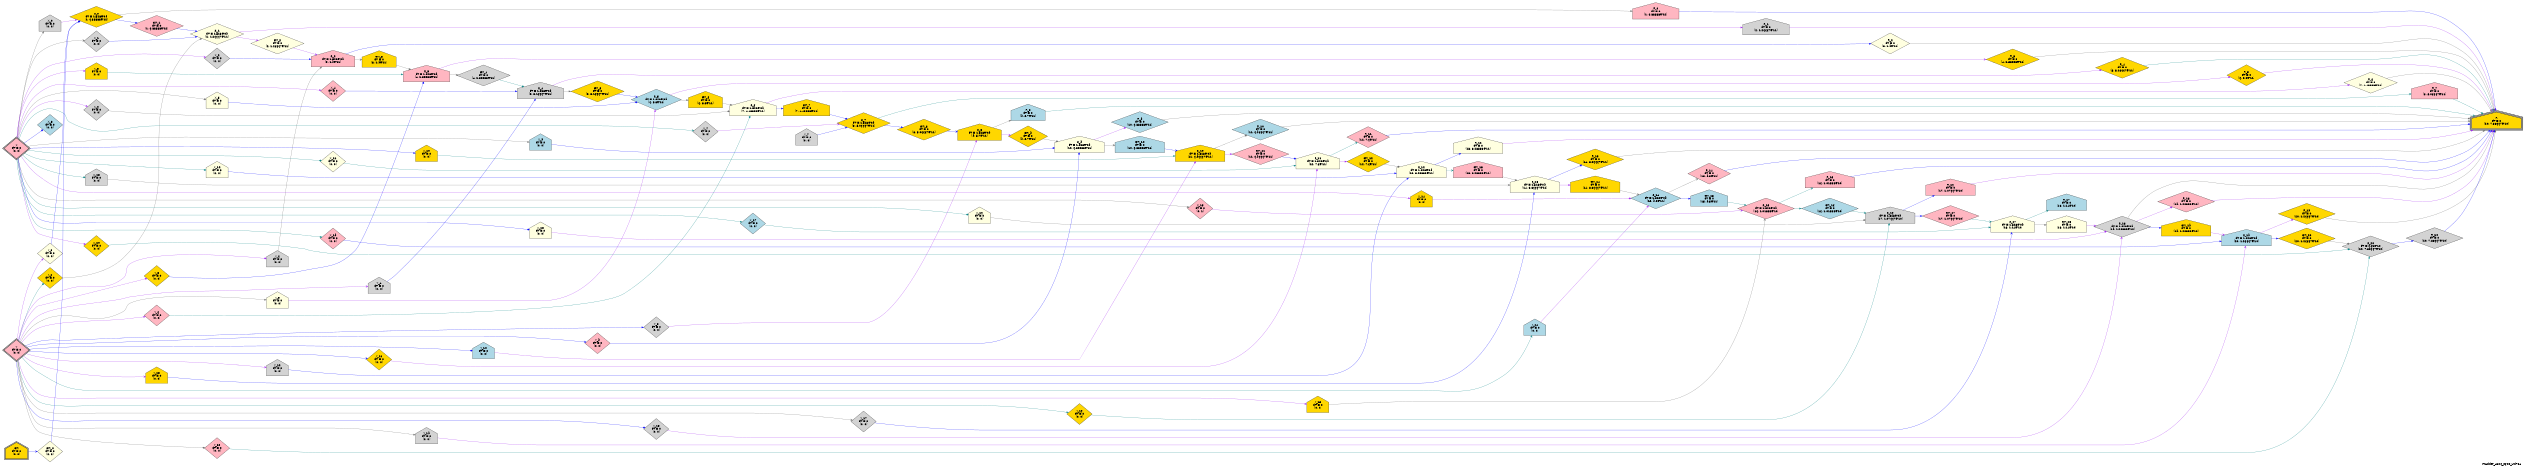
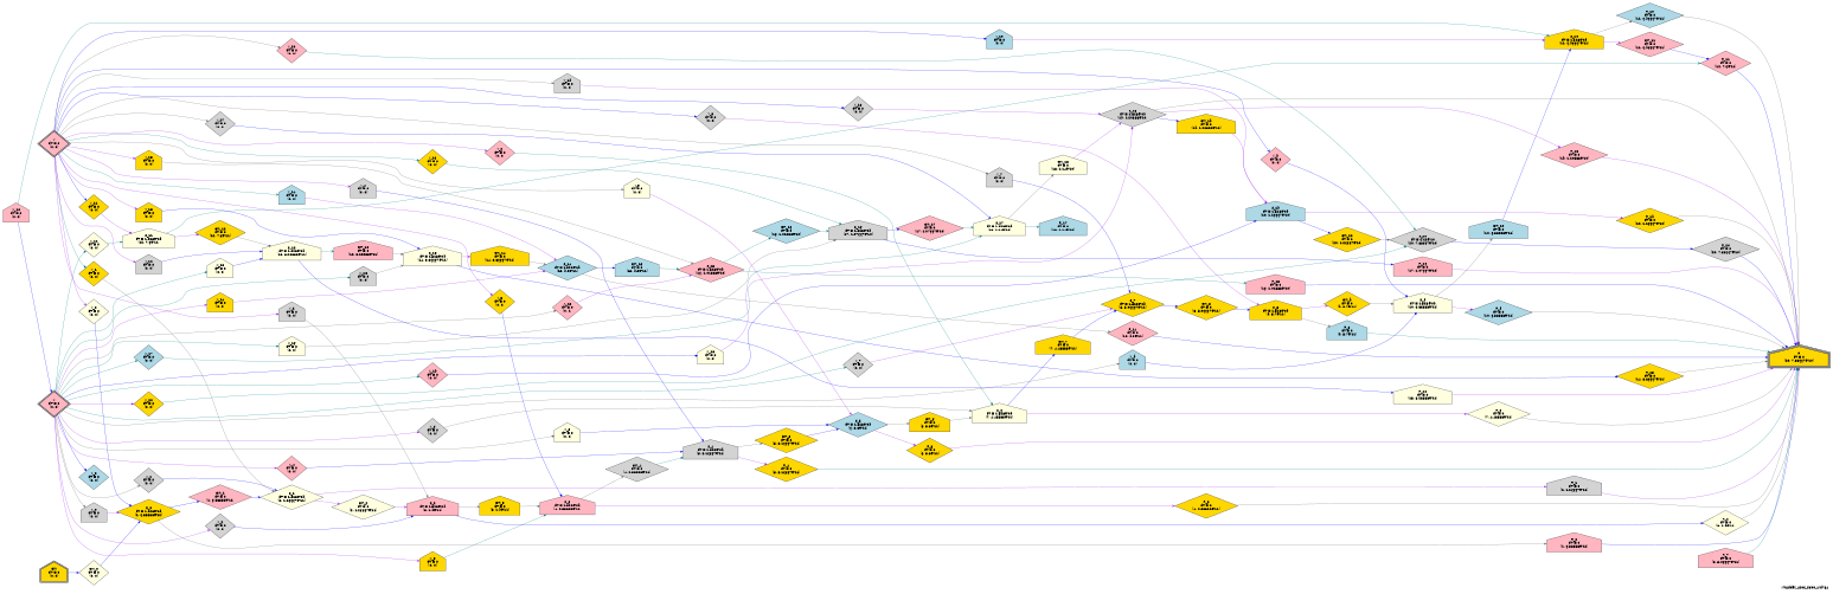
  digraph {
    fontname="DejaVu Sans"
    label=IntAdder_4206_F600_uid784
    labeljust=right
    labelloc=bottom
    nodesep=0.25
    rankdir=LR
    ranksep=0.5
    node [color=black fillcolor=gold fontname="DejaVu Sans" peripheries=1 shape=diamond style=filled]
    edge [arrowhead=normal arrowsize=1.0 arrowtail=normal color=blue dir=forward fontname="DejaVu Sans"]
    n1 [fillcolor=lightpink label="X\ndT = 0\n(0, 0)" peripheries=2 style="bold, filled,filled"]
    n2 [fillcolor=lightpink label="Y\ndT = 0\n(0, 0)" peripheries=2 style="bold, filled,filled"]
    n3 [label="Cin\ndT = 0\n(0, 0)" peripheries=2 shape=house style="bold, filled,filled"]
    n4 [label="R\ndT = 0\n(20, 7.88667e-10)" peripheries=3 shape=house style="bold, filled,filled"]
    n5 [fillcolor=lightgrey label="X_0\ndT = 0\n(0, 0)" shape=house]
    n6 [fillcolor=lightgrey label="X_1\ndT = 0\n(0, 0)"]
    n7 [fillcolor=lightgrey label="X_2\ndT = 0\n(0, 0)"]
    n8 [label="X_3\ndT = 0\n(0, 0)" shape=house]
    n9 [fillcolor=lightpink label="X_4\ndT = 0\n(0, 0)"]
    n10 [fillcolor=lightyellow label="X_5\ndT = 0\n(0, 0)" shape=house]
    n11 [fillcolor=lightgrey label="X_6\ndT = 0\n(0, 0)"]
    n12 [fillcolor=lightgrey label="X_7\ndT = 0\n(0, 0)"]
    n13 [fillcolor=lightblue label="X_8\ndT = 0\n(0, 0)"]
    n14 [fillcolor=lightblue label="X_9\ndT = 0\n(0, 0)" shape=house]
-   n15 [label="X_10\ndT = 0\n(0, 0)" shape=house]
+   n15 [fillcolor=lightpink label="X_10\ndT = 0\n(0, 0)" shape=house]
    n16 [fillcolor=lightyellow label="X_11\ndT = 0\n(0, 0)"]
    n17 [fillcolor=lightyellow label="X_12\ndT = 0\n(0, 0)" shape=house]
    n18 [fillcolor=lightgrey label="X_13\ndT = 0\n(0, 0)" shape=house]
    n19 [label="X_14\ndT = 0\n(0, 0)" shape=house]
    n20 [fillcolor=lightpink label="X_15\ndT = 0\n(0, 1)"]
    n21 [fillcolor=lightyellow label="X_16\ndT = 0\n(0, 0)" shape=house]
    n22 [fillcolor=lightblue label="X_17\ndT = 0\n(0, 0)"]
    n23 [fillcolor=lightyellow label="X_18\ndT = 0\n(0, 0)" shape=house]
    n24 [fillcolor=lightpink label="X_19\ndT = 0\n(0, 0)"]
    n25 [label="X_20\ndT = 0\n(0, 0)"]
    n26 [fillcolor=lightyellow label="Y_0\ndT = 0\n(0, 0)"]
    n27 [label="Y_1\ndT = 0\n(0, 0)"]
    n28 [fillcolor=lightgrey label="Y_2\ndT = 0\n(0, 0)" shape=house]
    n29 [label="Y_3\ndT = 0\n(0, 0)"]
    n30 [fillcolor=lightgrey label="Y_4\ndT = 0\n(0, 0)" shape=house]
    n31 [fillcolor=lightyellow label="Y_5\ndT = 0\n(0, 0)" shape=house]
    n32 [fillcolor=lightpink label="Y_6\ndT = 0\n(0, 0)"]
    n33 [fillcolor=lightgrey label="Y_7\ndT = 0\n(0, 0)" shape=house]
    n34 [fillcolor=lightgrey label="Y_8\ndT = 0\n(0, 0)"]
    n35 [fillcolor=lightpink label="Y_9\ndT = 0\n(0, 0)"]
    n36 [fillcolor=lightblue label="Y_10\ndT = 0\n(0, 0)" shape=house]
    n37 [label="Y_11\ndT = 0\n(0, 0)"]
    n38 [fillcolor=lightgrey label="Y_12\ndT = 0\n(0, 0)" shape=house]
    n39 [label="Y_13\ndT = 0\n(0, 0)" shape=house]
    n40 [fillcolor=lightblue label="Y_14\ndT = 0\n(0, 0)" shape=house]
    n41 [label="Y_15\ndT = 0\n(0, 0)" shape=house]
    n42 [label="Y_16\ndT = 0\n(0, 0)"]
    n43 [fillcolor=lightgrey label="Y_17\ndT = 0\n(0, 0)"]
    n44 [fillcolor=lightgrey label="Y_18\ndT = 0\n(0, 0)"]
    n45 [fillcolor=lightgrey label="Y_19\ndT = 0\n(0, 0)" shape=house]
    n46 [fillcolor=lightpink label="Y_20\ndT = 0\n(0, 0)"]
    n47 [fillcolor=lightyellow label="Cin_0\ndT = 0\n(0, 0)"]
    n48 [label="S_0\ndT = 1.523e-09\n(1, 6.33333e-12)"]
    n49 [fillcolor=lightyellow label="S_1\ndT = 1.523e-09\n(2, 1.26667e-11)"]
    n50 [fillcolor=lightpink label="S_2\ndT = 1.523e-09\n(3, 1.9e-11)" shape=house]
    n51 [fillcolor=lightpink label="S_3\ndT = 1.523e-09\n(4, 2.53333e-11)" shape=house]
    n52 [fillcolor=lightgrey label="S_4\ndT = 1.523e-09\n(5, 3.16667e-11)" shape=house]
    n53 [fillcolor=lightblue label="S_5\ndT = 1.523e-09\n(6, 3.8e-11)"]
    n54 [fillcolor=lightyellow label="S_6\ndT = 1.523e-09\n(7, 4.43333e-11)" shape=house]
    n55 [label="S_7\ndT = 1.523e-09\n(8, 5.06667e-11)"]
    n56 [fillcolor=lightyellow label="S_9\ndT = 1.523e-09\n(10, 6.33333e-11)" shape=house]
    n57 [label="S_10\ndT = 1.523e-09\n(11, 6.96667e-11)" shape=house]
    n58 [fillcolor=lightyellow label="S_11\ndT = 1.523e-09\n(12, 7.6e-11)" shape=house]
    n59 [fillcolor=lightyellow label="S_12\ndT = 1.523e-09\n(13, 8.23333e-11)" shape=house]
    n60 [fillcolor=lightyellow label="S_13\ndT = 1.523e-09\n(14, 8.86667e-11)" shape=house]
    n61 [fillcolor=lightblue label="S_14\ndT = 1.523e-09\n(15, 9.5e-11)"]
    n62 [fillcolor=lightpink label="S_15\ndT = 1.523e-09\n(16, 1.01333e-10)"]
    n63 [fillcolor=lightgrey label="S_16\ndT = 1.523e-09\n(17, 1.07667e-10)" shape=house]
    n64 [fillcolor=lightyellow label="S_17\ndT = 1.523e-09\n(18, 1.14e-10)" shape=house]
    n65 [fillcolor=lightgrey label="S_18\ndT = 1.523e-09\n(19, 1.20333e-10)"]
    n66 [fillcolor=lightblue label="S_19\ndT = 1.523e-09\n(20, 1.26667e-10)" shape=house]
    n67 [fillcolor=lightgrey label="S_20\ndT = 6.62e-10\n(20, 7.88667e-10)"]
    n68 [label="S_8\ndT = 1.523e-09\n(9, 5.7e-11)" shape=house]
    n69 [fillcolor=lightpink label="R_0\ndT = 0\n(1, 6.33333e-12)" shape=house]
    n70 [fillcolor=lightpink label="Cin_1\ndT = 0\n(1, 6.33333e-12)"]
    n71 [fillcolor=lightgrey label="R_1\ndT = 0\n(2, 1.26667e-11)" shape=house]
    n72 [fillcolor=lightyellow label="Cin_2\ndT = 0\n(2, 1.26667e-11)"]
    n73 [fillcolor=lightyellow label="R_2\ndT = 0\n(3, 1.9e-11)"]
    n74 [label="Cin_3\ndT = 0\n(3, 1.9e-11)" shape=house]
    n75 [label="R_3\ndT = 0\n(4, 2.53333e-11)"]
    n76 [fillcolor=lightgrey label="Cin_4\ndT = 0\n(4, 2.53333e-11)"]
    n77 [label="R_4\ndT = 0\n(5, 3.16667e-11)"]
    n78 [label="Cin_5\ndT = 0\n(5, 3.16667e-11)"]
    n79 [label="R_5\ndT = 0\n(6, 3.8e-11)"]
    n80 [label="Cin_6\ndT = 0\n(6, 3.8e-11)" shape=house]
    n81 [fillcolor=lightyellow label="R_6\ndT = 0\n(7, 4.43333e-11)"]
    n82 [label="Cin_7\ndT = 0\n(7, 4.43333e-11)" shape=house]
    n83 [fillcolor=lightpink label="R_7\ndT = 0\n(8, 5.06667e-11)" shape=house]
    n84 [label="Cin_8\ndT = 0\n(8, 5.06667e-11)"]
    n85 [fillcolor=lightblue label="R_8\ndT = 0\n(9, 5.7e-11)" shape=house]
    n86 [label="Cin_9\ndT = 0\n(9, 5.7e-11)"]
    n87 [fillcolor=lightblue label="R_9\ndT = 0\n(10, 6.33333e-11)"]
    n88 [fillcolor=lightblue label="Cin_10\ndT = 0\n(10, 6.33333e-11)" shape=house]
    n89 [fillcolor=lightblue label="R_10\ndT = 0\n(11, 6.96667e-11)"]
    n90 [fillcolor=lightpink label="Cin_11\ndT = 0\n(11, 6.96667e-11)"]
    n91 [fillcolor=lightpink label="R_11\ndT = 0\n(12, 7.6e-11)"]
    n92 [label="Cin_12\ndT = 0\n(12, 7.6e-11)"]
    n93 [fillcolor=lightyellow label="R_12\ndT = 0\n(13, 8.23333e-11)" shape=house]
    n94 [fillcolor=lightpink label="Cin_13\ndT = 0\n(13, 8.23333e-11)" shape=house]
    n95 [label="R_13\ndT = 0\n(14, 8.86667e-11)"]
    n96 [label="Cin_14\ndT = 0\n(14, 8.86667e-11)" shape=house]
    n97 [fillcolor=lightpink label="R_14\ndT = 0\n(15, 9.5e-11)"]
    n98 [fillcolor=lightblue label="Cin_15\ndT = 0\n(15, 9.5e-11)" shape=house]
    n99 [fillcolor=lightpink label="R_15\ndT = 0\n(16, 1.01333e-10)" shape=house]
    n100 [fillcolor=lightblue label="Cin_16\ndT = 0\n(16, 1.01333e-10)"]
    n101 [fillcolor=lightpink label="R_16\ndT = 0\n(17, 1.07667e-10)" shape=house]
    n102 [fillcolor=lightpink label="Cin_17\ndT = 0\n(17, 1.07667e-10)"]
    n103 [fillcolor=lightblue label="R_17\ndT = 0\n(18, 1.14e-10)" shape=house]
    n104 [fillcolor=lightyellow label="Cin_18\ndT = 0\n(18, 1.14e-10)" shape=house]
    n105 [fillcolor=lightpink label="R_18\ndT = 0\n(19, 1.20333e-10)"]
    n106 [label="Cin_19\ndT = 0\n(19, 1.20333e-10)" shape=house]
    n107 [label="R_19\ndT = 0\n(20, 1.26667e-10)"]
    n108 [label="Cin_20\ndT = 0\n(20, 1.26667e-10)"]
    n109 [fillcolor=lightgrey label="R_20\ndT = 0\n(20, 7.88667e-10)"]
    subgraph sub_1 {
      rank=same
      n1
      n2
      n3
    }
    subgraph sub_2 {
      rank=same
      n4
    }
    n1 -> n5 [color=gray40]
    n1 -> n6 [arrowhead=vee color=gray40]
    n1 -> n7 [arrowhead=vee color=purple]
    n1 -> n8 [arrowhead=vee color=purple]
    n1 -> n9 [color=purple]
    n1 -> n10 [arrowhead=diamond color=gray40]
    n1 -> n11 [color=purple]
    n1 -> n12 [arrowhead=vee color=teal]
    n1 -> n13 [arrowhead=diamond]
    n1 -> n14 [color=gray40]
-   n1 -> n15
+   n15 -> n1
    n1 -> n16 [arrowhead=diamond color=teal]
    n1 -> n17 [arrowhead=diamond color=teal]
    n1 -> n18 [arrowhead=diamond color=teal]
    n1 -> n19 [color=purple]
    n1 -> n20 [arrowhead=diamond color=gray40]
    n1 -> n21 [arrowhead=diamond color=teal]
    n1 -> n22 [color=teal]
    n1 -> n23 [arrowhead=diamond]
    n1 -> n24 [arrowhead=diamond color=teal]
    n1 -> n25 [arrowhead=diamond color=purple]
    n2 -> n26 [arrowhead=vee color=purple]
    n2 -> n27 [arrowhead=diamond color=teal]
    n2 -> n28 [arrowhead=diamond color=purple]
    n2 -> n29 [arrowhead=diamond color=purple]
    n2 -> n30 [arrowhead=vee color=purple]
    n2 -> n31 [color=gray40]
    n2 -> n32 [color=purple]
+   n2 -> n33 [arrowhead=diamond color=gray40]
    n2 -> n34
    n2 -> n35 [arrowhead=vee]
    n2 -> n36 [arrowhead=diamond]
    n2 -> n37 [arrowhead=vee]
    n2 -> n38 [arrowhead=vee color=purple]
    n2 -> n39 [arrowhead=vee color=purple]
    n2 -> n40 [arrowhead=vee color=teal]
    n2 -> n41 [color=purple]
    n2 -> n42 [color=teal]
    n2 -> n43 [arrowhead=vee color=gray40]
    n2 -> n44 [arrowhead=diamond]
    n2 -> n45 [color=gray40]
    n2 -> n46 [arrowhead=diamond color=gray40]
    n3 -> n47 [arrowhead=vee]
    n5 -> n48 [color=purple]
    n6 -> n49
    n7 -> n50
    n8 -> n51 [color=teal]
    n9 -> n52
    n10 -> n53 [arrowhead=diamond]
    n11 -> n54 [arrowhead=diamond color=gray40]
    n12 -> n55 [arrowhead=vee color=purple]
    n14 -> n56 [arrowhead=diamond]
    n15 -> n57 [color=teal]
    n16 -> n58 [color=teal]
    n17 -> n59
    n18 -> n60 [arrowhead=vee color=gray40]
    n19 -> n61 [arrowhead=diamond color=purple]
    n20 -> n62 [arrowhead=vee color=purple]
    n21 -> n63 [arrowhead=diamond color=gray40]
    n22 -> n64 [color=teal]
    n23 -> n65 [arrowhead=diamond color=purple]
    n24 -> n66
    n25 -> n67 [arrowhead=diamond color=teal]
    n26 -> n48 [arrowhead=diamond]
    n27 -> n49 [arrowhead=diamond color=gray40]
    n28 -> n50 [color=gray40]
    n29 -> n51 [arrowhead=diamond]
    n30 -> n52
    n31 -> n53 [color=purple]
    n32 -> n54 [arrowhead=diamond color=teal]
    n33 -> n55
    n34 -> n68 [arrowhead=vee color=purple]
    n35 -> n56 [arrowhead=diamond]
    n36 -> n57 [arrowhead=diamond color=purple]
    n37 -> n58 [arrowhead=diamond color=purple]
    n38 -> n59
    n39 -> n60
    n40 -> n61 [arrowhead=vee color=purple]
    n41 -> n62 [arrowhead=vee color=gray40]
    n42 -> n63 [arrowhead=diamond color=teal]
    n43 -> n64 [arrowhead=vee]
    n44 -> n65 [arrowhead=vee color=purple]
    n45 -> n66 [arrowhead=vee color=purple]
    n46 -> n67 [color=teal]
    n47 -> n48
    n48 -> n69 [color=gray40]
    n48 -> n70
    n49 -> n71 [color=purple]
    n49 -> n72 [arrowhead=vee color=purple]
    n50 -> n73
    n50 -> n74 [arrowhead=vee color=gray40]
    n51 -> n75 [arrowhead=vee color=purple]
    n51 -> n76 [arrowhead=vee color=gray40]
    n52 -> n77 [arrowhead=diamond color=purple]
    n52 -> n78 [color=gray40]
    n53 -> n79 [arrowhead=diamond color=purple]
    n53 -> n80 [color=gray40]
    n54 -> n81 [color=purple]
    n54 -> n82
-   n55 -> n83 [arrowhead=vee color=teal]
    n55 -> n84
    n56 -> n87 [arrowhead=diamond color=purple]
    n56 -> n88 [arrowhead=vee color=gray40]
    n57 -> n89 [arrowhead=diamond color=gray40]
    n57 -> n90 [arrowhead=vee color=purple]
    n58 -> n91 [arrowhead=vee color=teal]
    n58 -> n92 [color=purple]
    n59 -> n93 [arrowhead=vee]
    n59 -> n94 [arrowhead=vee color=teal]
    n60 -> n95 [arrowhead=diamond]
    n60 -> n96 [color=purple]
    n61 -> n97 [arrowhead=vee color=gray40]
    n61 -> n98
    n62 -> n99 [arrowhead=vee color=teal]
    n62 -> n100 [color=teal]
    n63 -> n101
    n63 -> n102 [arrowhead=vee]
    n64 -> n103 [arrowhead=vee color=teal]
    n64 -> n104 [color=gray40]
    n65 -> n4 [arrowhead=diamond color=gray40]
    n65 -> n105 [arrowhead=diamond color=purple]
    n65 -> n106
    n66 -> n107 [arrowhead=diamond color=purple]
    n66 -> n108
    n67 -> n109
    n68 -> n85 [arrowhead=vee color=gray40]
    n68 -> n86 [arrowhead=vee color=purple]
    n69 -> n4 [arrowhead=diamond]
    n70 -> n49 [arrowhead=vee]
    n71 -> n4 [arrowhead=vee color=purple]
    n72 -> n50 [arrowhead=vee color=purple]
    n73 -> n4 [arrowhead=vee color=gray40]
    n74 -> n51 [arrowhead=diamond color=gray40]
    n75 -> n4 [arrowhead=diamond color=gray40]
    n76 -> n52 [arrowhead=diamond color=teal]
    n77 -> n4 [arrowhead=diamond color=teal]
    n78 -> n53 [arrowhead=vee]
    n79 -> n4 [color=purple]
    n80 -> n54 [color=gray40]
    n81 -> n4 [color=gray40]
    n82 -> n55 [arrowhead=diamond]
    n83 -> n4 [arrowhead=diamond color=teal]
    n84 -> n68 [arrowhead=vee]
    n85 -> n4 [arrowhead=vee color=teal]
    n86 -> n56 [arrowhead=diamond color=gray40]
    n87 -> n4 [color=gray40]
    n88 -> n57 [arrowhead=vee]
    n89 -> n4 [arrowhead=vee color=gray40]
-   n90 -> n58 [arrowhead=diamond]
+   n90 -> n91 [arrowhead=diamond]
    n91 -> n4 [arrowhead=diamond]
    n92 -> n59 [arrowhead=diamond color=gray40]
    n93 -> n4 [color=purple]
    n94 -> n60 [arrowhead=diamond color=gray40]
    n95 -> n4 [color=gray40]
    n96 -> n61 [arrowhead=vee color=gray40]
    n97 -> n4 [arrowhead=vee]
    n98 -> n62 [color=teal]
    n99 -> n4 [arrowhead=diamond]
    n100 -> n63 [arrowhead=vee color=teal]
    n101 -> n4 [arrowhead=vee color=purple]
    n102 -> n64 [arrowhead=vee color=teal]
    n104 -> n65 [arrowhead=vee color=purple]
    n105 -> n4 [arrowhead=diamond color=purple]
    n106 -> n66 [arrowhead=vee color=purple]
    n107 -> n4 [arrowhead=diamond color=gray40]
    n108 -> n67 [arrowhead=diamond color=gray40]
    n109 -> n4 [arrowhead=vee]
  }
